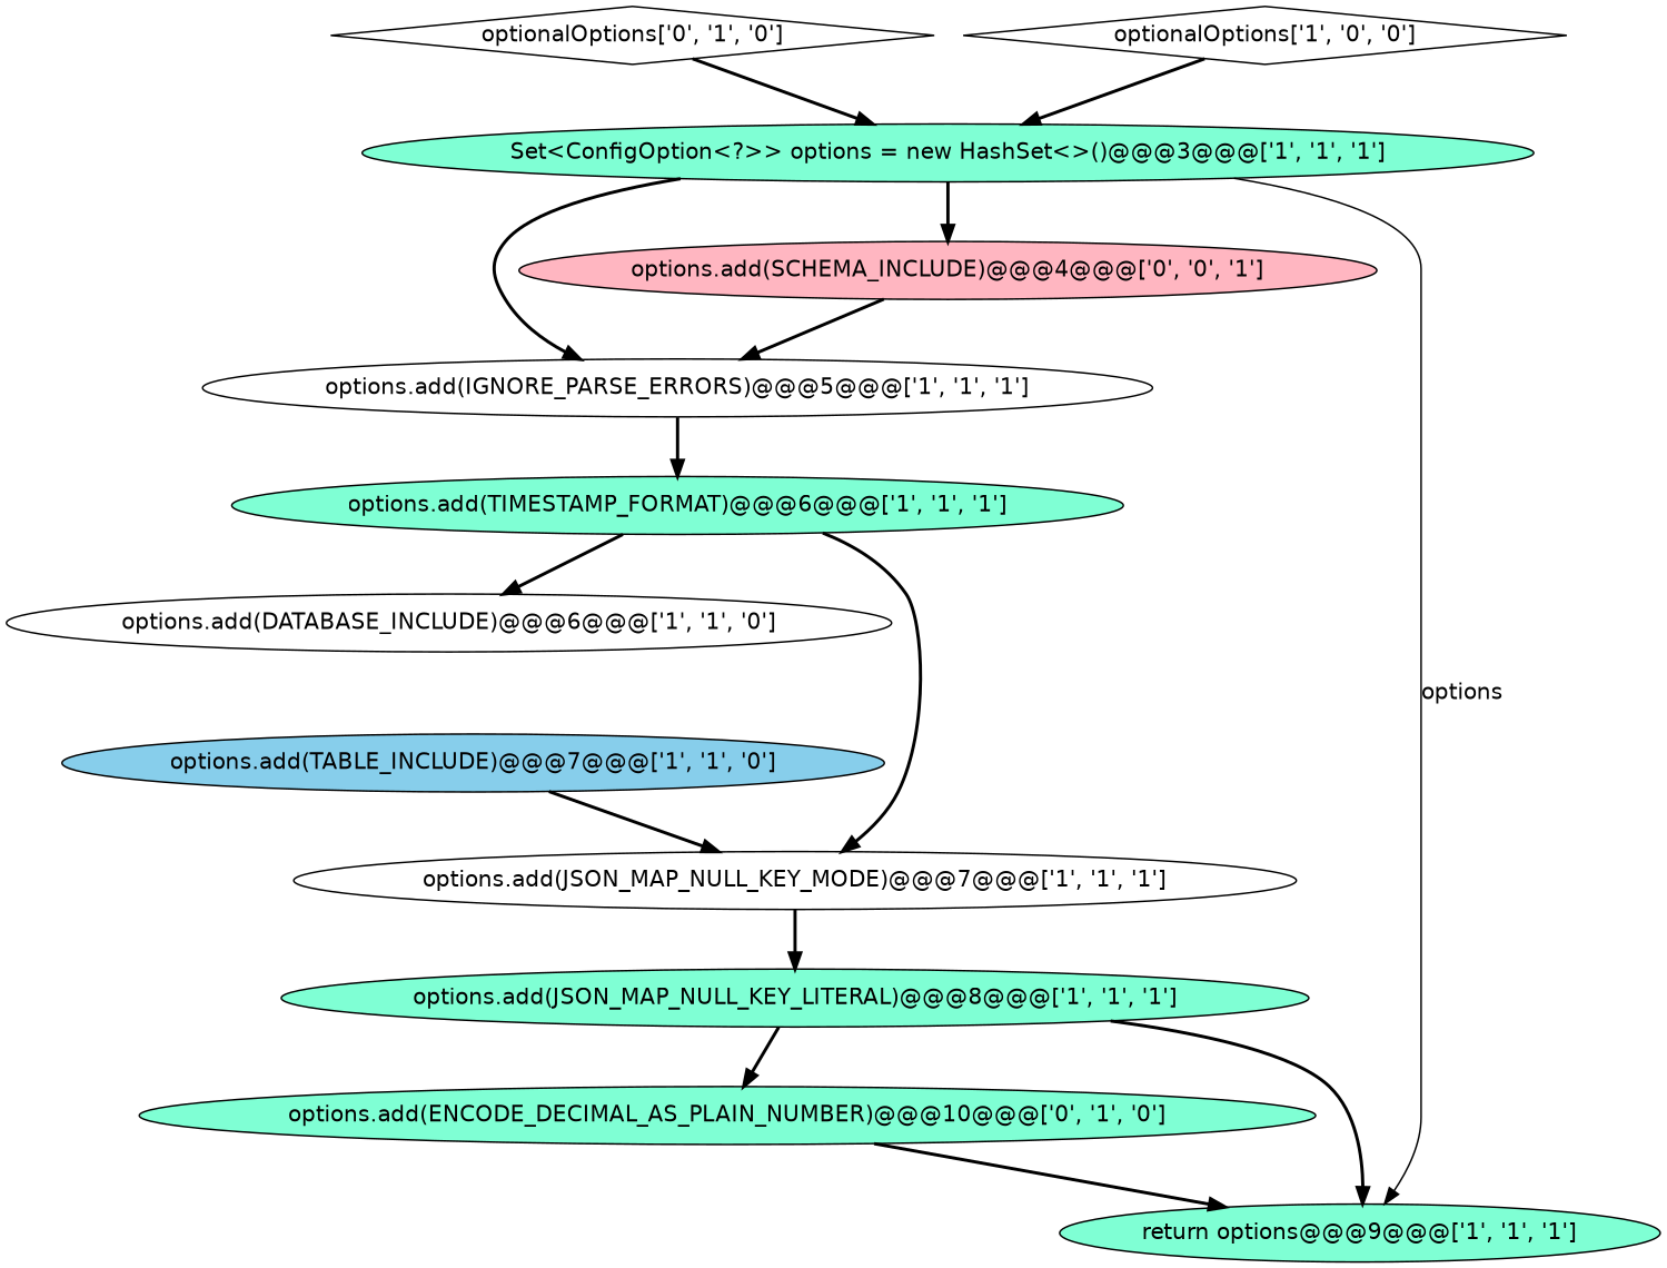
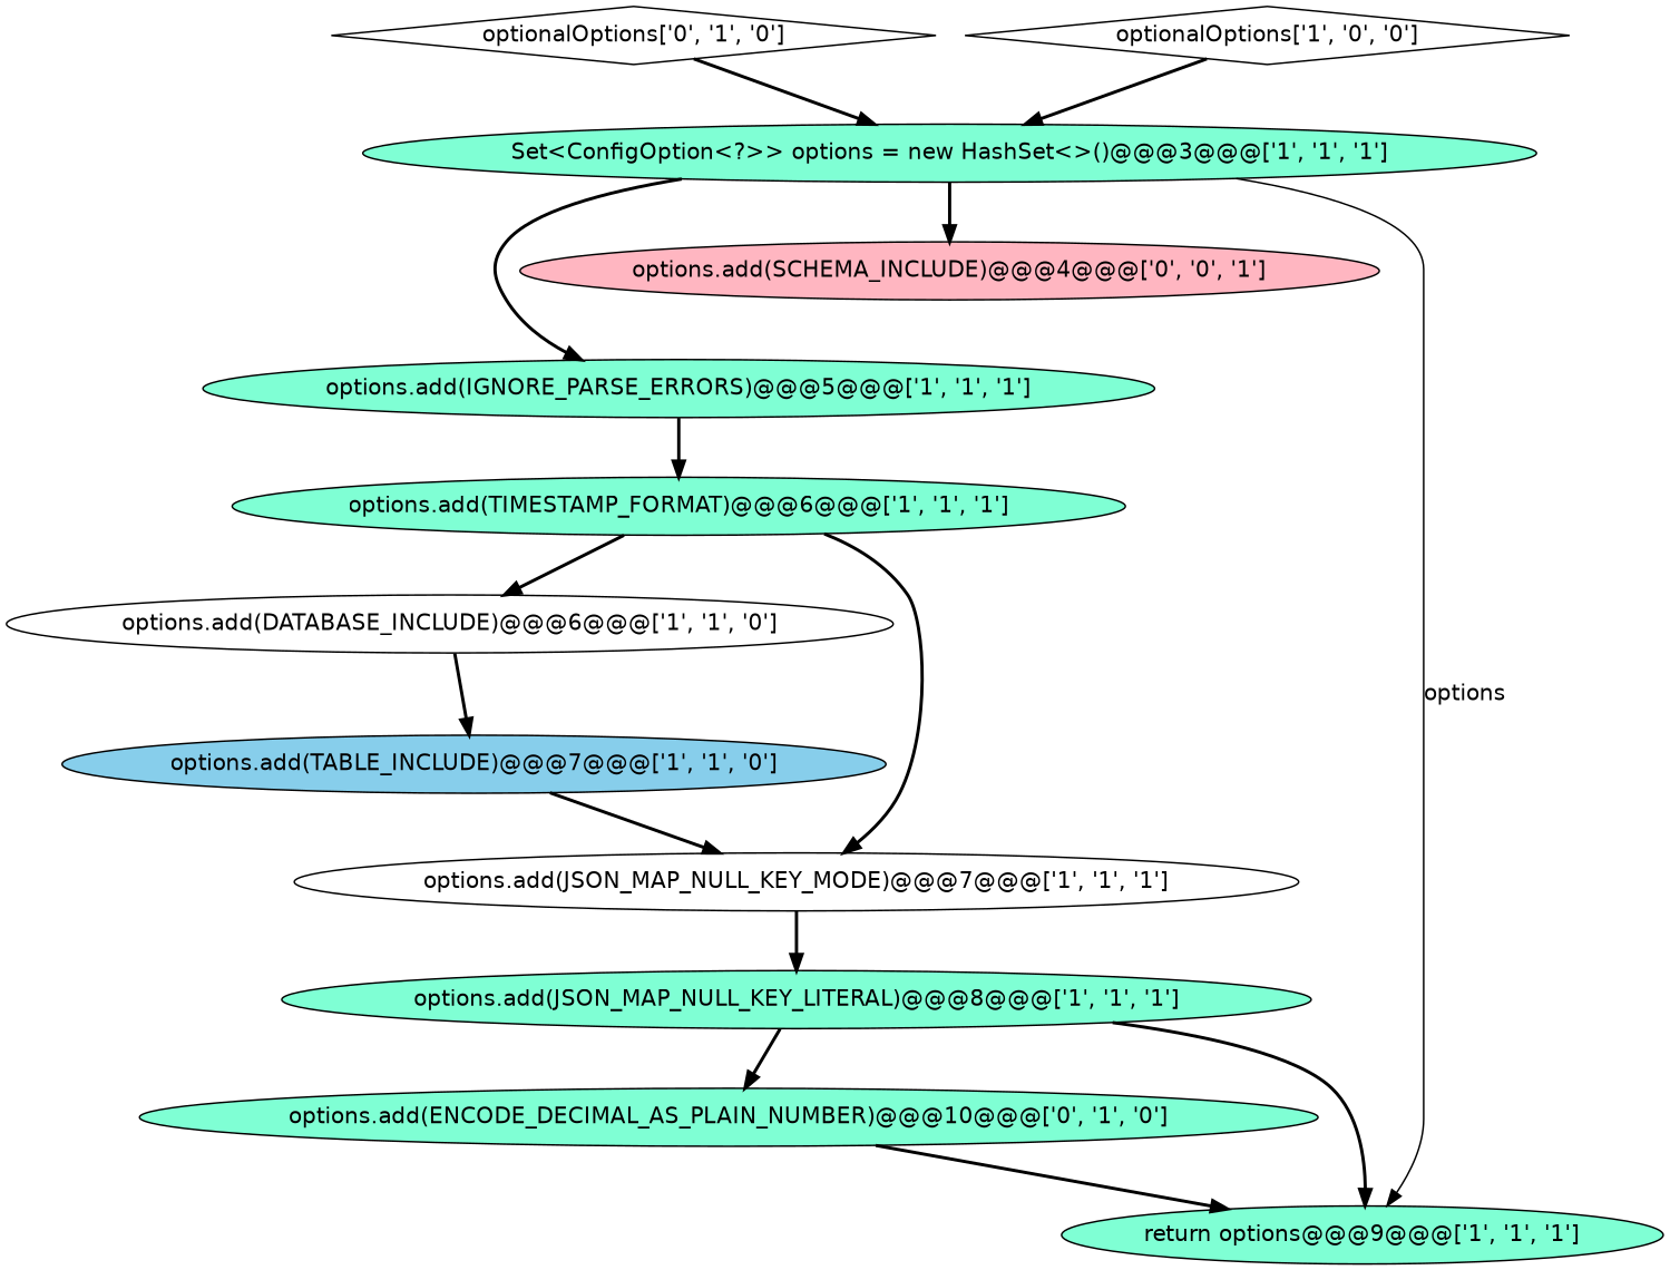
  digraph {
    fontname="DejaVu Sans"
    node [fillcolor=aquamarine fontname="DejaVu Sans" shape=ellipse style=filled]
    edge [fontname="DejaVu Sans" style=bold]
-   n1 [fillcolor=white label="options.add(IGNORE_PARSE_ERRORS)@@@5@@@['1', '1', '1']"]
+   n1 [label="options.add(IGNORE_PARSE_ERRORS)@@@5@@@['1', '1', '1']"]
    n2 [label="options.add(TIMESTAMP_FORMAT)@@@6@@@['1', '1', '1']"]
    n3 [fillcolor=white label="options.add(DATABASE_INCLUDE)@@@6@@@['1', '1', '0']"]
    n4 [fillcolor=white label="options.add(JSON_MAP_NULL_KEY_MODE)@@@7@@@['1', '1', '1']"]
    n5 [label="Set<ConfigOption<?>> options = new HashSet<>()@@@3@@@['1', '1', '1']"]
    n6 [label="return options@@@9@@@['1', '1', '1']"]
    n7 [fillcolor=lightpink label="options.add(SCHEMA_INCLUDE)@@@4@@@['0', '0', '1']"]
    n8 [fillcolor=white label="optionalOptions['0', '1', '0']" shape=diamond]
    n9 [fillcolor=skyblue label="options.add(TABLE_INCLUDE)@@@7@@@['1', '1', '0']"]
    n10 [label="options.add(JSON_MAP_NULL_KEY_LITERAL)@@@8@@@['1', '1', '1']"]
    n11 [label="options.add(ENCODE_DECIMAL_AS_PLAIN_NUMBER)@@@10@@@['0', '1', '0']"]
    n12 [fillcolor=white label="optionalOptions['1', '0', '0']" shape=diamond]
    n1 -> n2
    n2 -> n3
    n2 -> n4
+   n3 -> n9
    n4 -> n10
    n5 -> n1
    n5 -> n6 [label=options style=solid]
    n5 -> n7
-   n7 -> n1
    n8 -> n5
    n9 -> n4
    n10 -> n6
    n10 -> n11
    n11 -> n6
    n12 -> n5
  }
